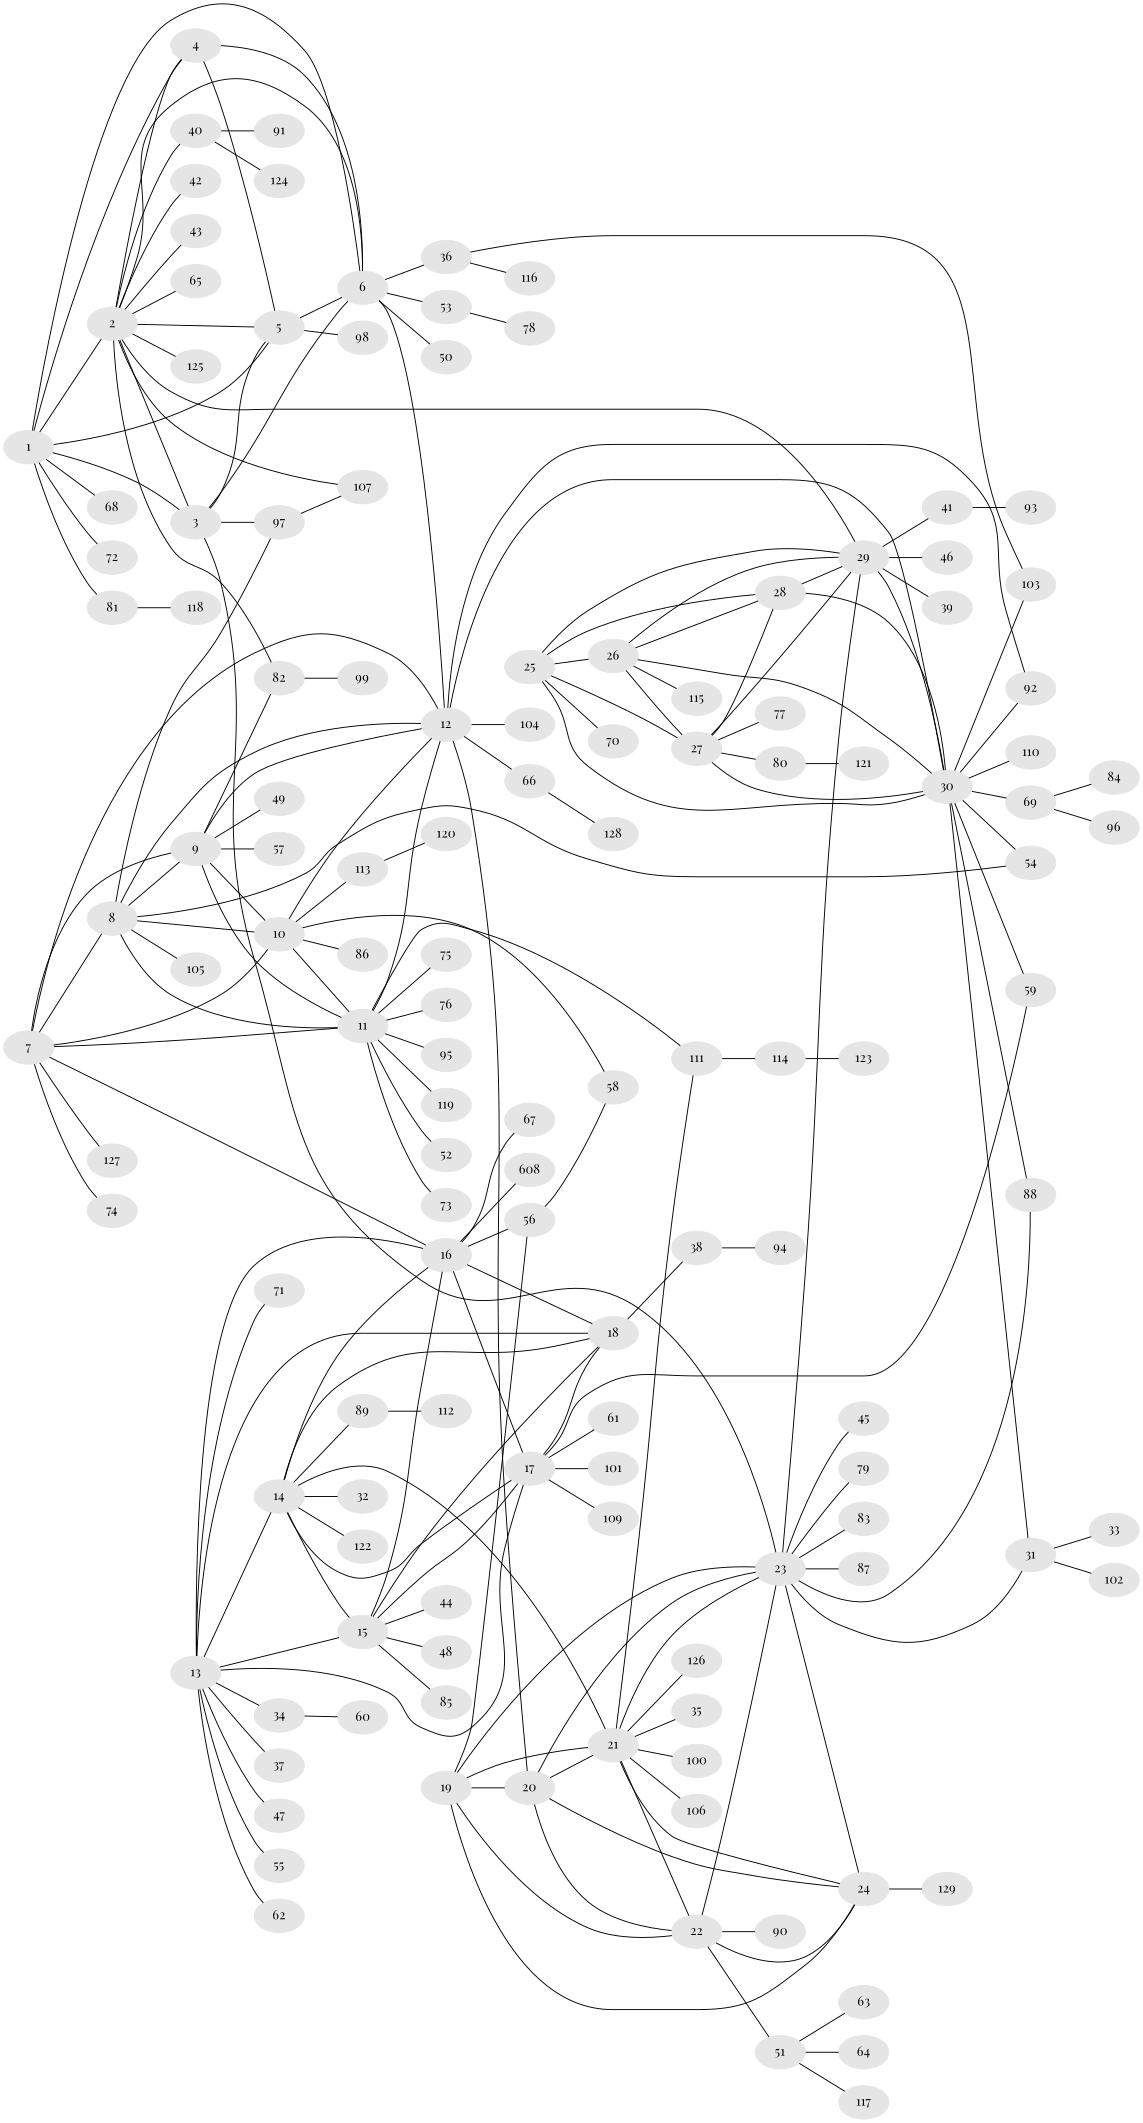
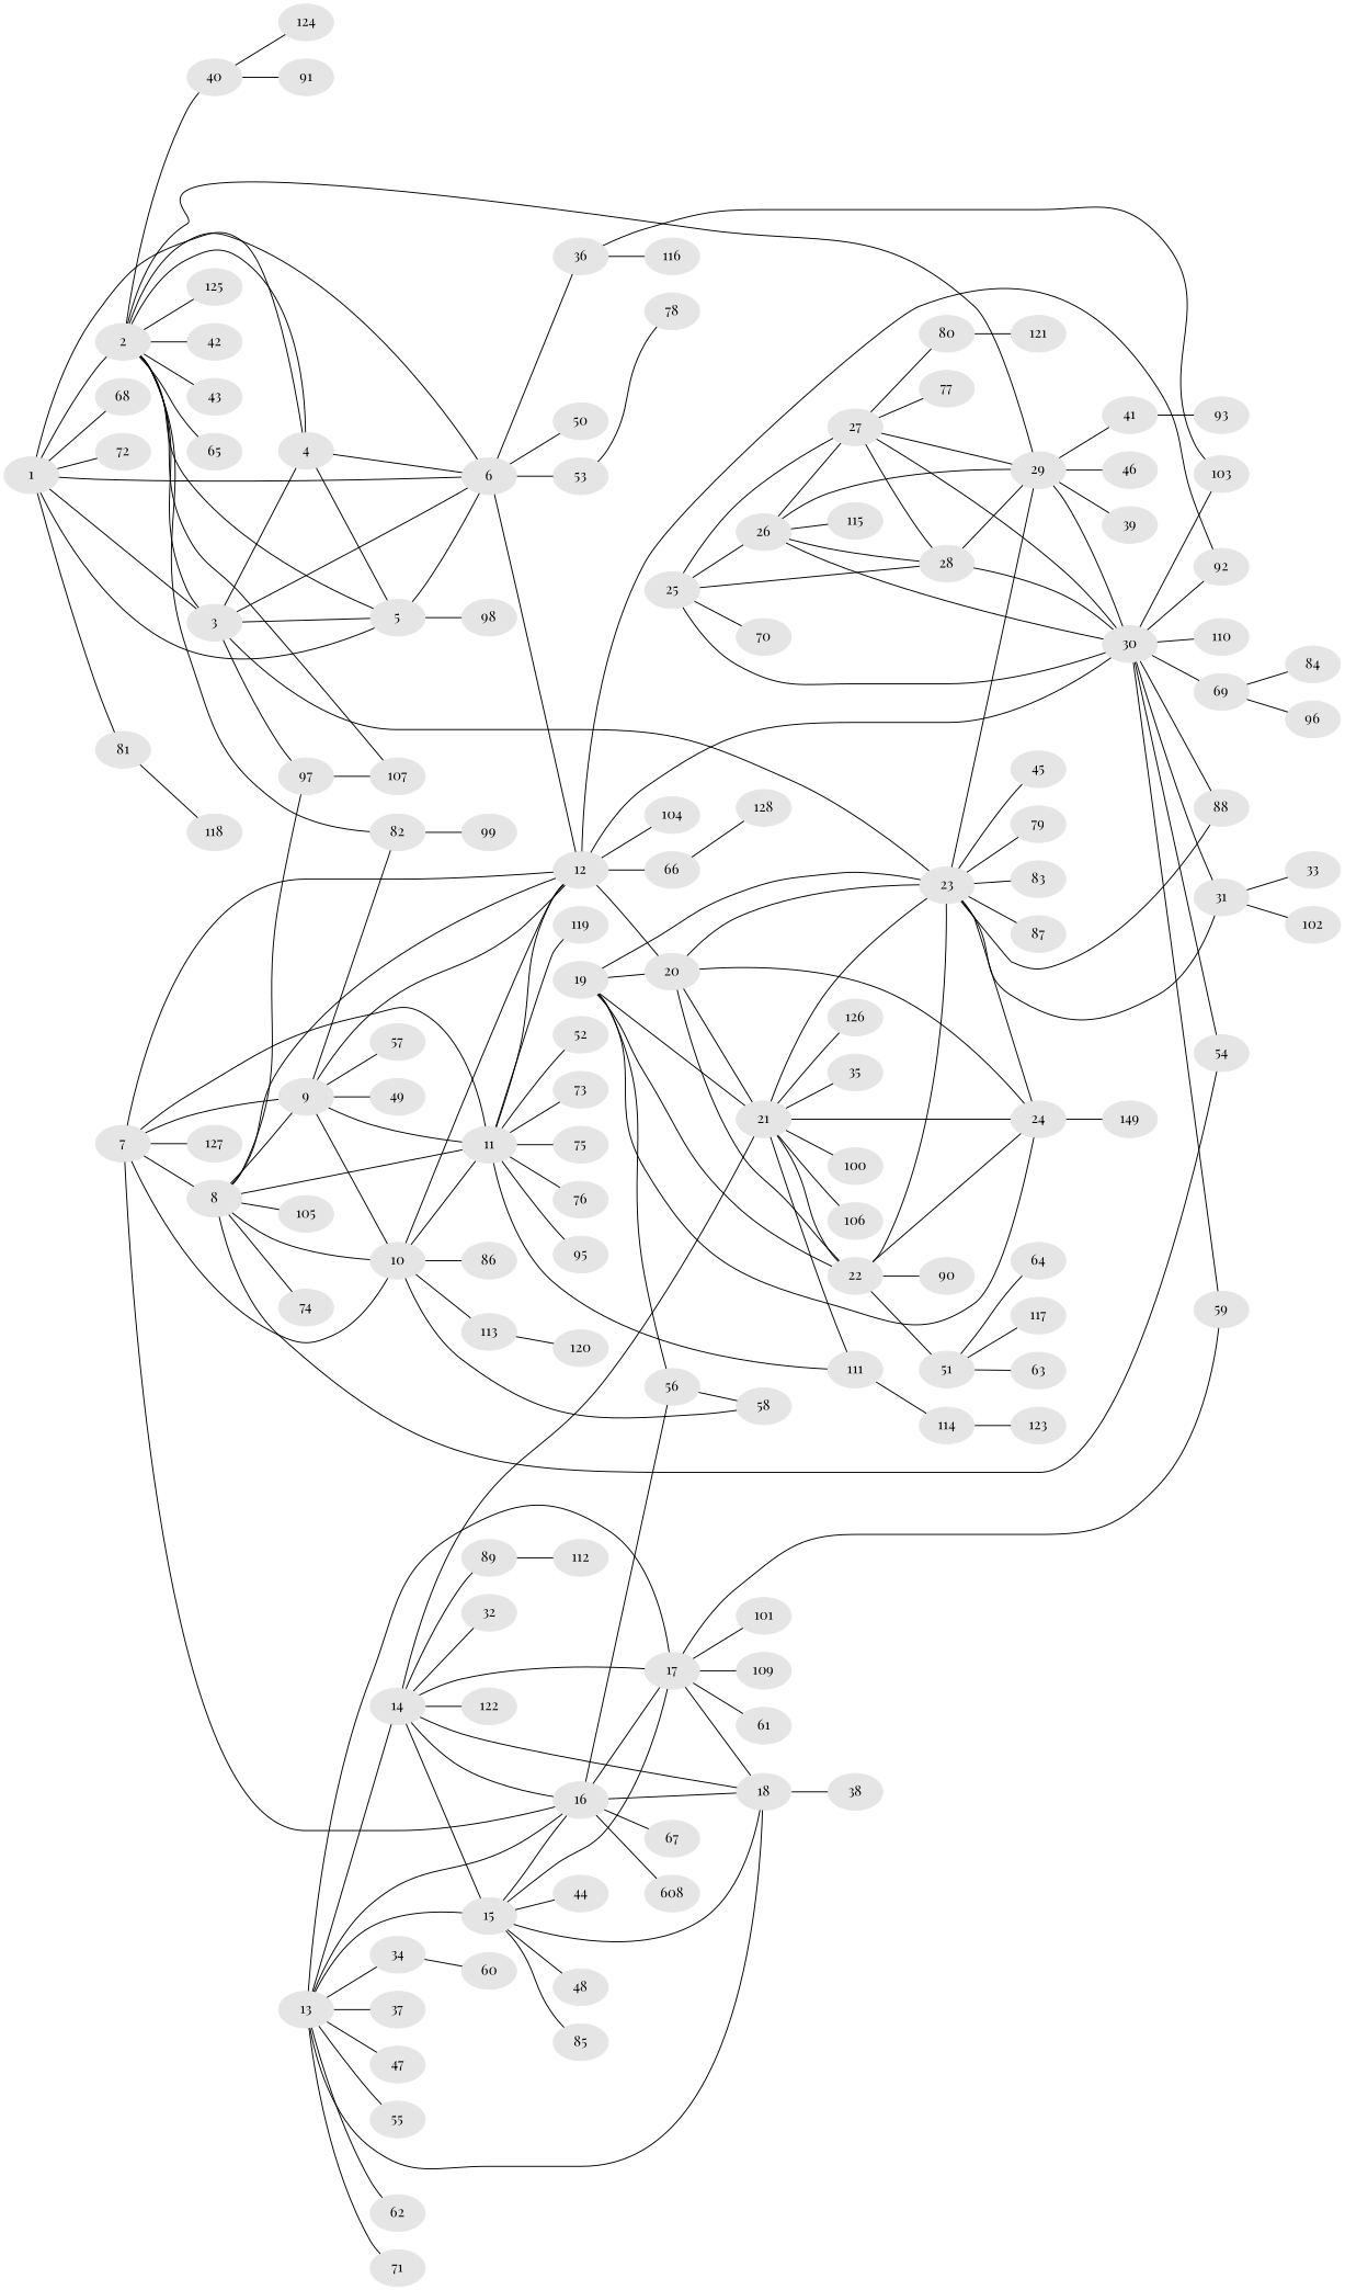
  graph {
    fontname="Playfair Display"
    rankdir=LR
    node [color=gray90 fontname="Playfair Display" style=filled]
    edge [fontname="Playfair Display"]
    1
    2
    3
    4
    5
    6
    68
    72
    81
    29
    40
    42
    43
    65
    82
    107
    125
    23
    97
    98
    12
    36
    50
    53
    118
    30
    39
    41
    46
    91
    124
    99
    24
    31
    45
    79
    83
    87
    88
    16
    17
    18
    56
    67
    n45 [label=608]
    20
    66
    92
    104
    103
    116
    78
    7
    8
    9
    10
    11
    127
    54
    74
    105
    49
    57
    58
    86
    113
    52
    73
    75
    76
    95
    111
    119
    120
    114
    21
    22
    59
    69
    110
    128
    13
    14
    15
    34
    37
    47
    55
    62
    71
    32
    89
    122
    44
    48
    85
    61
    101
    109
    38
    60
    35
    100
    106
    126
    112
-   94
    19
    51
    90
-   129
+   129 [label=149]
    63
    64
    117
    33
    102
    25
    26
    27
    28
    70
    115
    77
    80
    121
    93
    84
    96
    123
    1 -- 2
    1 -- 3
    1 -- 4
    1 -- 5
    1 -- 6
    1 -- 68
    1 -- 72
    1 -- 81
    2 -- 3
    2 -- 4
    2 -- 5
    2 -- 6
    2 -- 29
    2 -- 40
    2 -- 42
    2 -- 43
    2 -- 65
    2 -- 82
    2 -- 107
    2 -- 125
+   3 -- 4
    3 -- 5
    3 -- 6
    3 -- 23
    3 -- 97
    4 -- 5
    4 -- 6
    5 -- 6
    5 -- 98
    6 -- 12
    6 -- 36
    6 -- 50
    6 -- 53
    81 -- 118
    29 -- 30
    29 -- 39
    29 -- 41
    29 -- 46
    40 -- 91
    40 -- 124
    82 -- 99
    23 -- 29
    23 -- 24
    23 -- 31
    23 -- 45
    23 -- 79
    23 -- 83
    23 -- 87
    23 -- 88
    97 -- 107
    12 -- 30
    12 -- 20
    12 -- 66
    12 -- 92
    12 -- 104
    36 -- 103
    36 -- 116
    53 -- 78
    30 -- 31
    30 -- 88
    30 -- 92
    30 -- 103
    30 -- 54
    30 -- 59
    30 -- 69
    30 -- 110
    41 -- 93
    24 -- 129
    31 -- 33
    31 -- 102
    16 -- 17
    16 -- 18
    16 -- 56
    16 -- 67
    16 -- n45
    17 -- 18
    17 -- 59
    17 -- 61
    17 -- 101
    17 -- 109
    18 -- 38
    56 -- 58
    20 -- 23
    20 -- 24
    20 -- 21
    20 -- 22
    66 -- 128
    7 -- 12
    7 -- 16
    7 -- 8
    7 -- 9
    7 -- 10
    7 -- 11
    7 -- 127
    8 -- 97
    8 -- 12
    8 -- 9
    8 -- 10
    8 -- 11
    8 -- 54
-   7 -- 74
+   8 -- 74
    8 -- 105
    9 -- 82
    9 -- 12
    9 -- 10
    9 -- 11
    9 -- 49
    9 -- 57
    10 -- 12
    10 -- 11
    10 -- 58
    10 -- 86
    10 -- 113
    11 -- 12
    11 -- 52
    11 -- 73
    11 -- 75
    11 -- 76
    11 -- 95
    11 -- 111
    11 -- 119
    113 -- 120
    111 -- 114
    114 -- 123
    21 -- 23
    21 -- 24
    21 -- 111
    21 -- 22
    21 -- 35
    21 -- 100
    21 -- 106
    21 -- 126
    22 -- 23
    22 -- 24
    22 -- 51
    22 -- 90
    69 -- 84
    69 -- 96
    13 -- 16
    13 -- 17
    13 -- 18
    13 -- 14
    13 -- 15
    13 -- 34
    13 -- 37
    13 -- 47
    13 -- 55
    13 -- 62
    13 -- 71
    14 -- 16
    14 -- 17
    14 -- 18
    14 -- 21
    14 -- 15
    14 -- 32
    14 -- 89
    14 -- 122
    15 -- 16
    15 -- 17
    15 -- 18
    15 -- 44
    15 -- 48
    15 -- 85
    34 -- 60
    89 -- 112
-   38 -- 94
    19 -- 23
    19 -- 24
    19 -- 56
    19 -- 20
    19 -- 21
    19 -- 22
    51 -- 63
    51 -- 64
    51 -- 117
-   25 -- 29
    25 -- 30
    25 -- 26
    25 -- 27
    25 -- 28
    25 -- 70
    26 -- 29
    26 -- 30
    26 -- 27
    26 -- 28
    26 -- 115
    27 -- 29
    27 -- 30
    27 -- 28
    27 -- 77
    27 -- 80
    28 -- 29
    28 -- 30
    80 -- 121
  }
